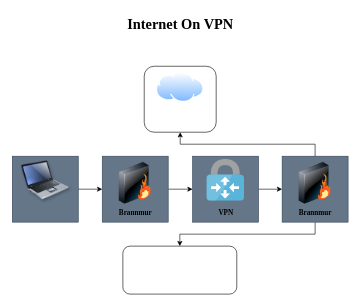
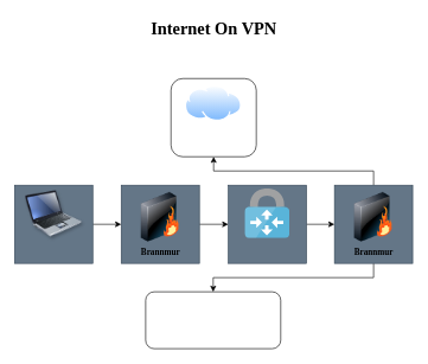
  <mxCell id="0" />
  <mxCell id="1" parent="0" />
  <mxCell id="2" style="edgeStyle=orthogonalEdgeStyle;rounded=0;orthogonalLoop=1;jettySize=auto;html=1;exitX=1;exitY=0.5;exitDx=0;exitDy=0;entryX=0;entryY=0.5;entryDx=0;entryDy=0;" edge="1" parent="1" source="3" target="19"><mxGeometry relative="1" as="geometry" /></mxCell>
  <mxCell id="3" value="" style="whiteSpace=wrap;html=1;aspect=fixed;fillColor=#647687;fontColor=#ffffff;strokeColor=#314354;" vertex="1" parent="1"><mxGeometry x="20" y="260" width="110" height="110" as="geometry" /></mxCell>
  <mxCell id="4" value="" style="image;html=1;image=img/lib/clip_art/computers/Laptop_128x128.png;shadow=1;" vertex="1" parent="1"><mxGeometry x="35" y="260" width="80" height="80" as="geometry" /></mxCell>
  <mxCell id="5" style="edgeStyle=orthogonalEdgeStyle;rounded=0;orthogonalLoop=1;jettySize=auto;html=1;exitX=1;exitY=0.5;exitDx=0;exitDy=0;entryX=0;entryY=0.5;entryDx=0;entryDy=0;" edge="1" parent="1" source="6" target="14"><mxGeometry relative="1" as="geometry" /></mxCell>
  <mxCell id="6" value="" style="whiteSpace=wrap;html=1;aspect=fixed;fillColor=#647687;fontColor=#ffffff;strokeColor=#314354;" vertex="1" parent="1"><mxGeometry x="320.63" y="260" width="110" height="110" as="geometry" /></mxCell>
- <mxCell id="7" value="&lt;font face=&quot;Verdana&quot;&gt;&lt;b&gt;VPN&lt;/b&gt;&lt;/font&gt;" style="text;html=1;align=center;verticalAlign=middle;resizable=0;points=[];autosize=1;strokeColor=none;fillColor=none;" vertex="1" parent="1"><mxGeometry x="350.63" y="340" width="50" height="30" as="geometry" /></mxCell>
  <mxCell id="8" value="" style="rounded=1;whiteSpace=wrap;html=1;" vertex="1" parent="1"><mxGeometry x="204.37" y="410" width="190" height="80" as="geometry" /></mxCell>
  <mxCell id="9" value="" style="rounded=1;whiteSpace=wrap;html=1;" vertex="1" parent="1"><mxGeometry x="240" y="110" width="120" height="110" as="geometry" /></mxCell>
  <mxCell id="10" value="" style="image;aspect=fixed;perimeter=ellipsePerimeter;html=1;align=center;shadow=0;dashed=0;spacingTop=3;image=img/lib/active_directory/internet_cloud.svg;" vertex="1" parent="1"><mxGeometry x="260" y="120" width="79.37" height="50" as="geometry" /></mxCell>
  <mxCell id="11" value="" style="image;sketch=0;aspect=fixed;html=1;points=[];align=center;fontSize=12;image=img/lib/mscae/VPN_Gateway.svg;" vertex="1" parent="1"><mxGeometry x="344.13" y="265" width="63" height="70" as="geometry" /></mxCell>
  <mxCell id="12" style="edgeStyle=orthogonalEdgeStyle;rounded=0;orthogonalLoop=1;jettySize=auto;html=1;exitX=0.5;exitY=0;exitDx=0;exitDy=0;entryX=0.5;entryY=1;entryDx=0;entryDy=0;" edge="1" parent="1" source="14" target="9"><mxGeometry relative="1" as="geometry" /></mxCell>
  <mxCell id="13" style="edgeStyle=orthogonalEdgeStyle;rounded=0;orthogonalLoop=1;jettySize=auto;html=1;exitX=0.5;exitY=1;exitDx=0;exitDy=0;entryX=0.5;entryY=0;entryDx=0;entryDy=0;" edge="1" parent="1" source="14" target="8"><mxGeometry relative="1" as="geometry" /></mxCell>
  <mxCell id="14" value="" style="whiteSpace=wrap;html=1;aspect=fixed;fillColor=#647687;fontColor=#ffffff;strokeColor=#314354;" vertex="1" parent="1"><mxGeometry x="470" y="260" width="110" height="110" as="geometry" /></mxCell>
  <mxCell id="15" value="&lt;font face=&quot;Verdana&quot;&gt;&lt;b&gt;Brannmur&lt;/b&gt;&lt;/font&gt;" style="text;html=1;align=center;verticalAlign=middle;resizable=0;points=[];autosize=1;strokeColor=none;fillColor=none;" vertex="1" parent="1"><mxGeometry x="480" y="340" width="90" height="30" as="geometry" /></mxCell>
  <mxCell id="16" value="" style="image;html=1;image=img/lib/clip_art/networking/Firewall_128x128.png" vertex="1" parent="1"><mxGeometry x="485" y="270" width="80" height="70" as="geometry" /></mxCell>
  <mxCell id="17" value="&lt;font style=&quot;font-size: 24px;&quot; face=&quot;Verdana&quot;&gt;&lt;b&gt;Internet On VPN&lt;/b&gt;&lt;/font&gt;" style="text;html=1;align=center;verticalAlign=middle;resizable=0;points=[];autosize=1;strokeColor=none;fillColor=none;" vertex="1" parent="1"><mxGeometry x="185" y="20" width="230" height="40" as="geometry" /></mxCell>
  <mxCell id="18" style="edgeStyle=orthogonalEdgeStyle;rounded=0;orthogonalLoop=1;jettySize=auto;html=1;exitX=1;exitY=0.5;exitDx=0;exitDy=0;entryX=0;entryY=0.5;entryDx=0;entryDy=0;" edge="1" parent="1" source="19" target="6"><mxGeometry relative="1" as="geometry" /></mxCell>
  <mxCell id="19" value="" style="whiteSpace=wrap;html=1;aspect=fixed;fillColor=#647687;fontColor=#ffffff;strokeColor=#314354;" vertex="1" parent="1"><mxGeometry x="170" y="260" width="110" height="110" as="geometry" /></mxCell>
  <mxCell id="20" value="&lt;font face=&quot;Verdana&quot;&gt;&lt;b&gt;Brannmur&lt;/b&gt;&lt;/font&gt;" style="text;html=1;align=center;verticalAlign=middle;resizable=0;points=[];autosize=1;strokeColor=none;fillColor=none;" vertex="1" parent="1"><mxGeometry x="180" y="340" width="90" height="30" as="geometry" /></mxCell>
  <mxCell id="21" value="" style="image;html=1;image=img/lib/clip_art/networking/Firewall_128x128.png" vertex="1" parent="1"><mxGeometry x="185" y="270" width="80" height="70" as="geometry" /></mxCell>
